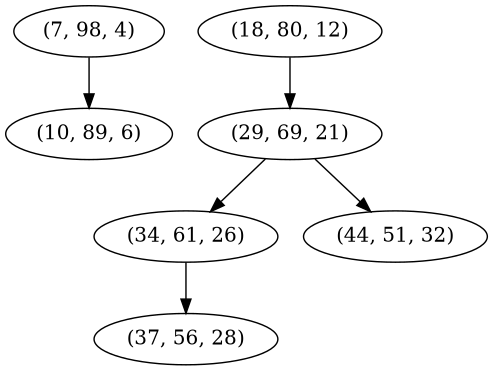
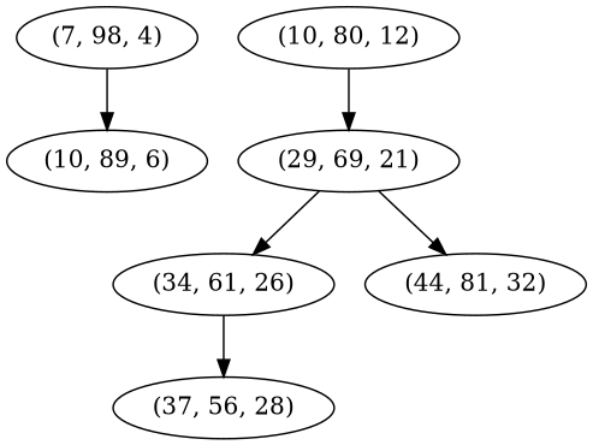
  digraph {
    n1 [label="(7, 98, 4)"]
    "(10, 89, 6)"
-   "(18, 80, 12)"
+   "(18, 80, 12)" [label="(10, 80, 12)"]
    "(29, 69, 21)"
    "(34, 61, 26)"
-   "(44, 51, 32)"
+   "(44, 51, 32)" [label="(44, 81, 32)"]
    "(37, 56, 28)"
    n1 -> "(10, 89, 6)"
    "(18, 80, 12)" -> "(29, 69, 21)"
    "(29, 69, 21)" -> "(34, 61, 26)"
    "(29, 69, 21)" -> "(44, 51, 32)"
    "(34, 61, 26)" -> "(37, 56, 28)"
  }
